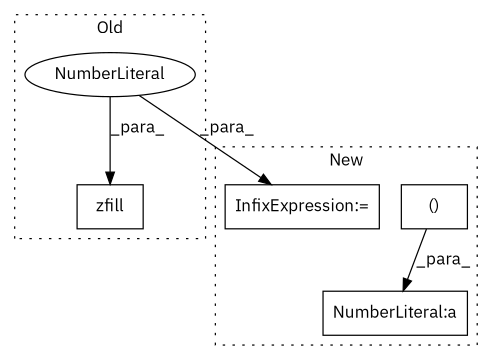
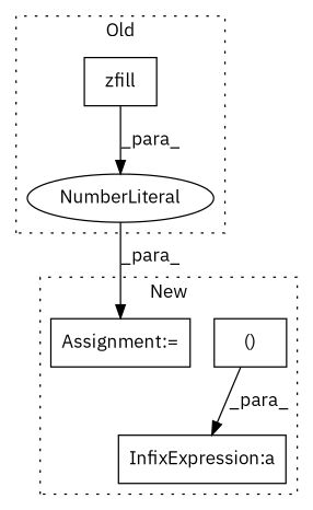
  digraph {
    fontname="IBM Plex Sans"
    node [fontname="IBM Plex Sans" l=1 shape=box]
    edge [fontname="IBM Plex Sans"]
    n1 [a=32 l="6,1" label=zfill s="7636,7643"]
    n2 [a=34 label=NumberLiteral s=7642 shape=ellipse]
    n3 [a=106 l=58 label="()" s=7775]
-   n4 [a=27 l=8 label="NumberLiteral:a" s=7767]
-   n5 [a=7 label="InfixExpression:=" s=7758]
+   n4 [a=27 l=8 label="InfixExpression:a" s=7767]
+   n5 [a=7 label="Assignment:=" s=7758]
    subgraph cluster_1 {
      label=Old
      style=dotted
      n1
      n2
    }
    subgraph cluster_2 {
      label=New
      style=dotted
      n3
      n4
      n5
    }
-   n2 -> n1 [label=_para_]
+   n1 -> n2 [label=_para_]
    n2 -> n5 [label=_para_]
    n3 -> n4 [label=_para_]
  }
